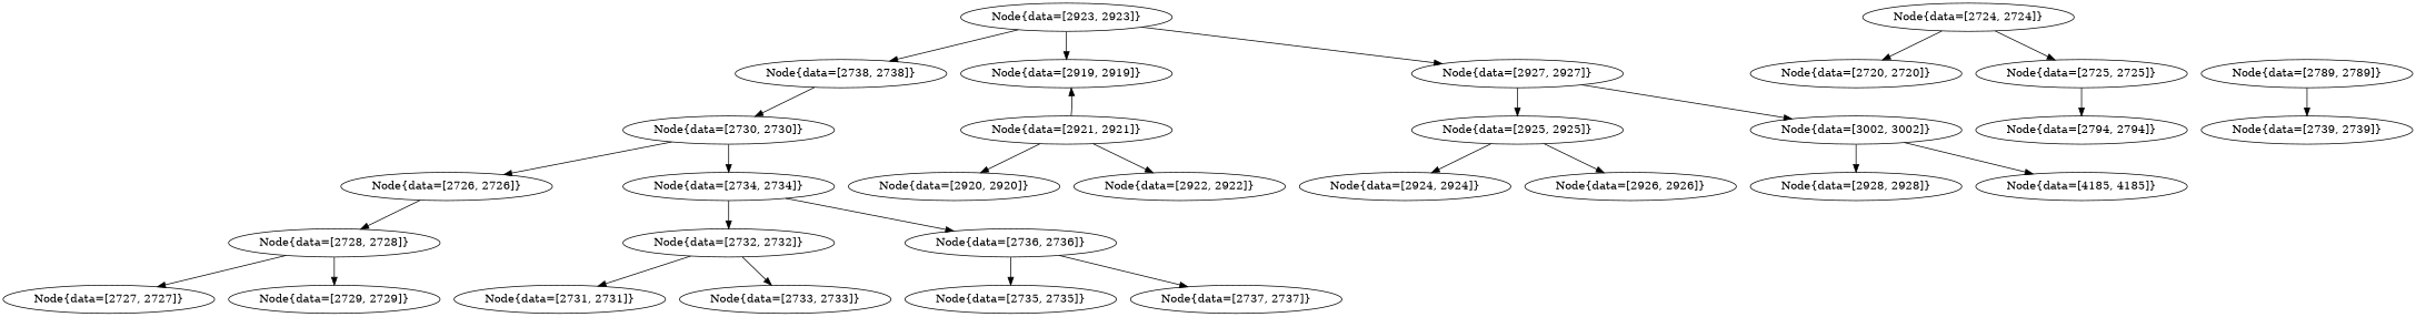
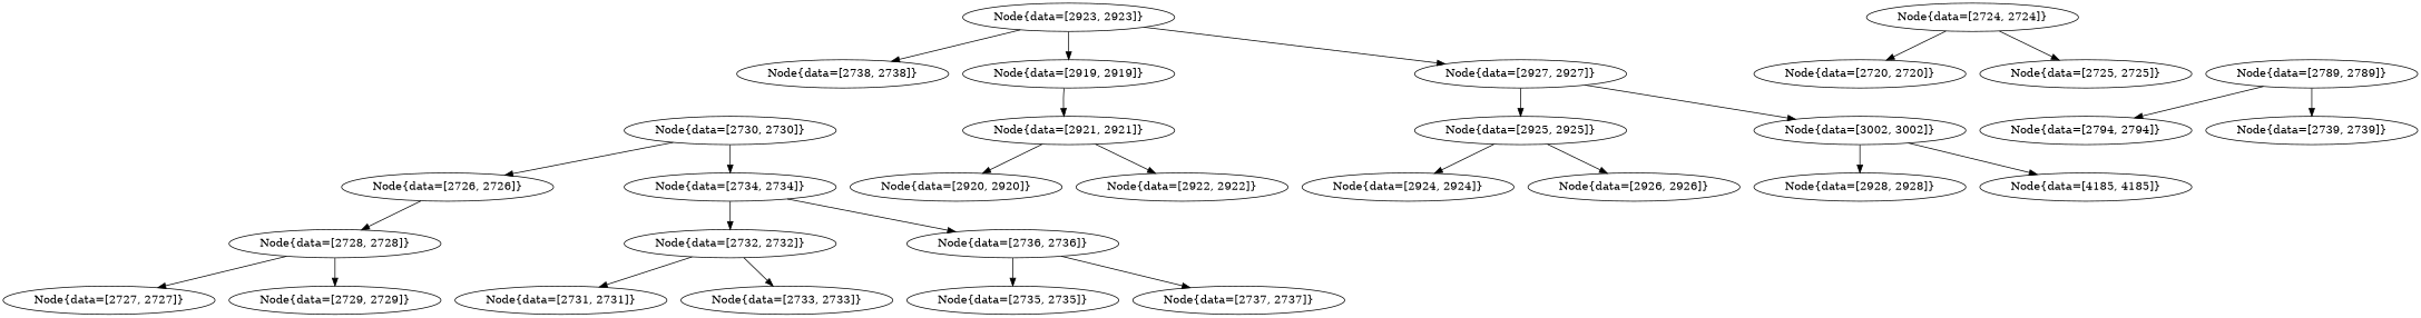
  digraph {
    n1 [label="Node{data=[2738, 2738]}"]
    n2 [label="Node{data=[2730, 2730]}"]
    n3 [label="Node{data=[2726, 2726]}"]
    n4 [label="Node{data=[2734, 2734]}"]
    n5 [label="Node{data=[2923, 2923]}"]
    n6 [label="Node{data=[2919, 2919]}"]
    n7 [label="Node{data=[2927, 2927]}"]
    n8 [label="Node{data=[2728, 2728]}"]
    n9 [label="Node{data=[2732, 2732]}"]
    n10 [label="Node{data=[2736, 2736]}"]
    n11 [label="Node{data=[2724, 2724]}"]
    n12 [label="Node{data=[2720, 2720]}"]
    n13 [label="Node{data=[2725, 2725]}"]
    n14 [label="Node{data=[2727, 2727]}"]
    n15 [label="Node{data=[2729, 2729]}"]
    n16 [label="Node{data=[2731, 2731]}"]
    n17 [label="Node{data=[2733, 2733]}"]
    n18 [label="Node{data=[2735, 2735]}"]
    n19 [label="Node{data=[2737, 2737]}"]
    n20 [label="Node{data=[2921, 2921]}"]
    n21 [label="Node{data=[2925, 2925]}"]
    n22 [label="Node{data=[3002, 3002]}"]
    n23 [label="Node{data=[2789, 2789]}"]
    n24 [label="Node{data=[2739, 2739]}"]
    n25 [label="Node{data=[2794, 2794]}"]
    n26 [label="Node{data=[2920, 2920]}"]
    n27 [label="Node{data=[2922, 2922]}"]
    n28 [label="Node{data=[2924, 2924]}"]
    n29 [label="Node{data=[2926, 2926]}"]
    n30 [label="Node{data=[2928, 2928]}"]
    n31 [label="Node{data=[4185, 4185]}"]
-   n1 -> n2
    n2 -> n3
    n2 -> n4
    n3 -> n8
    n4 -> n9
    n4 -> n10
    n5 -> n1
    n5 -> n6
    n5 -> n7
-   n20 -> n6
+   n6 -> n20
    n7 -> n21
    n7 -> n22
    n8 -> n14
    n8 -> n15
    n9 -> n16
    n9 -> n17
    n10 -> n18
    n10 -> n19
    n11 -> n12
    n11 -> n13
    n20 -> n26
    n20 -> n27
    n21 -> n28
    n21 -> n29
    n22 -> n30
    n22 -> n31
    n23 -> n24
-   n13 -> n25
+   n23 -> n25
  }
